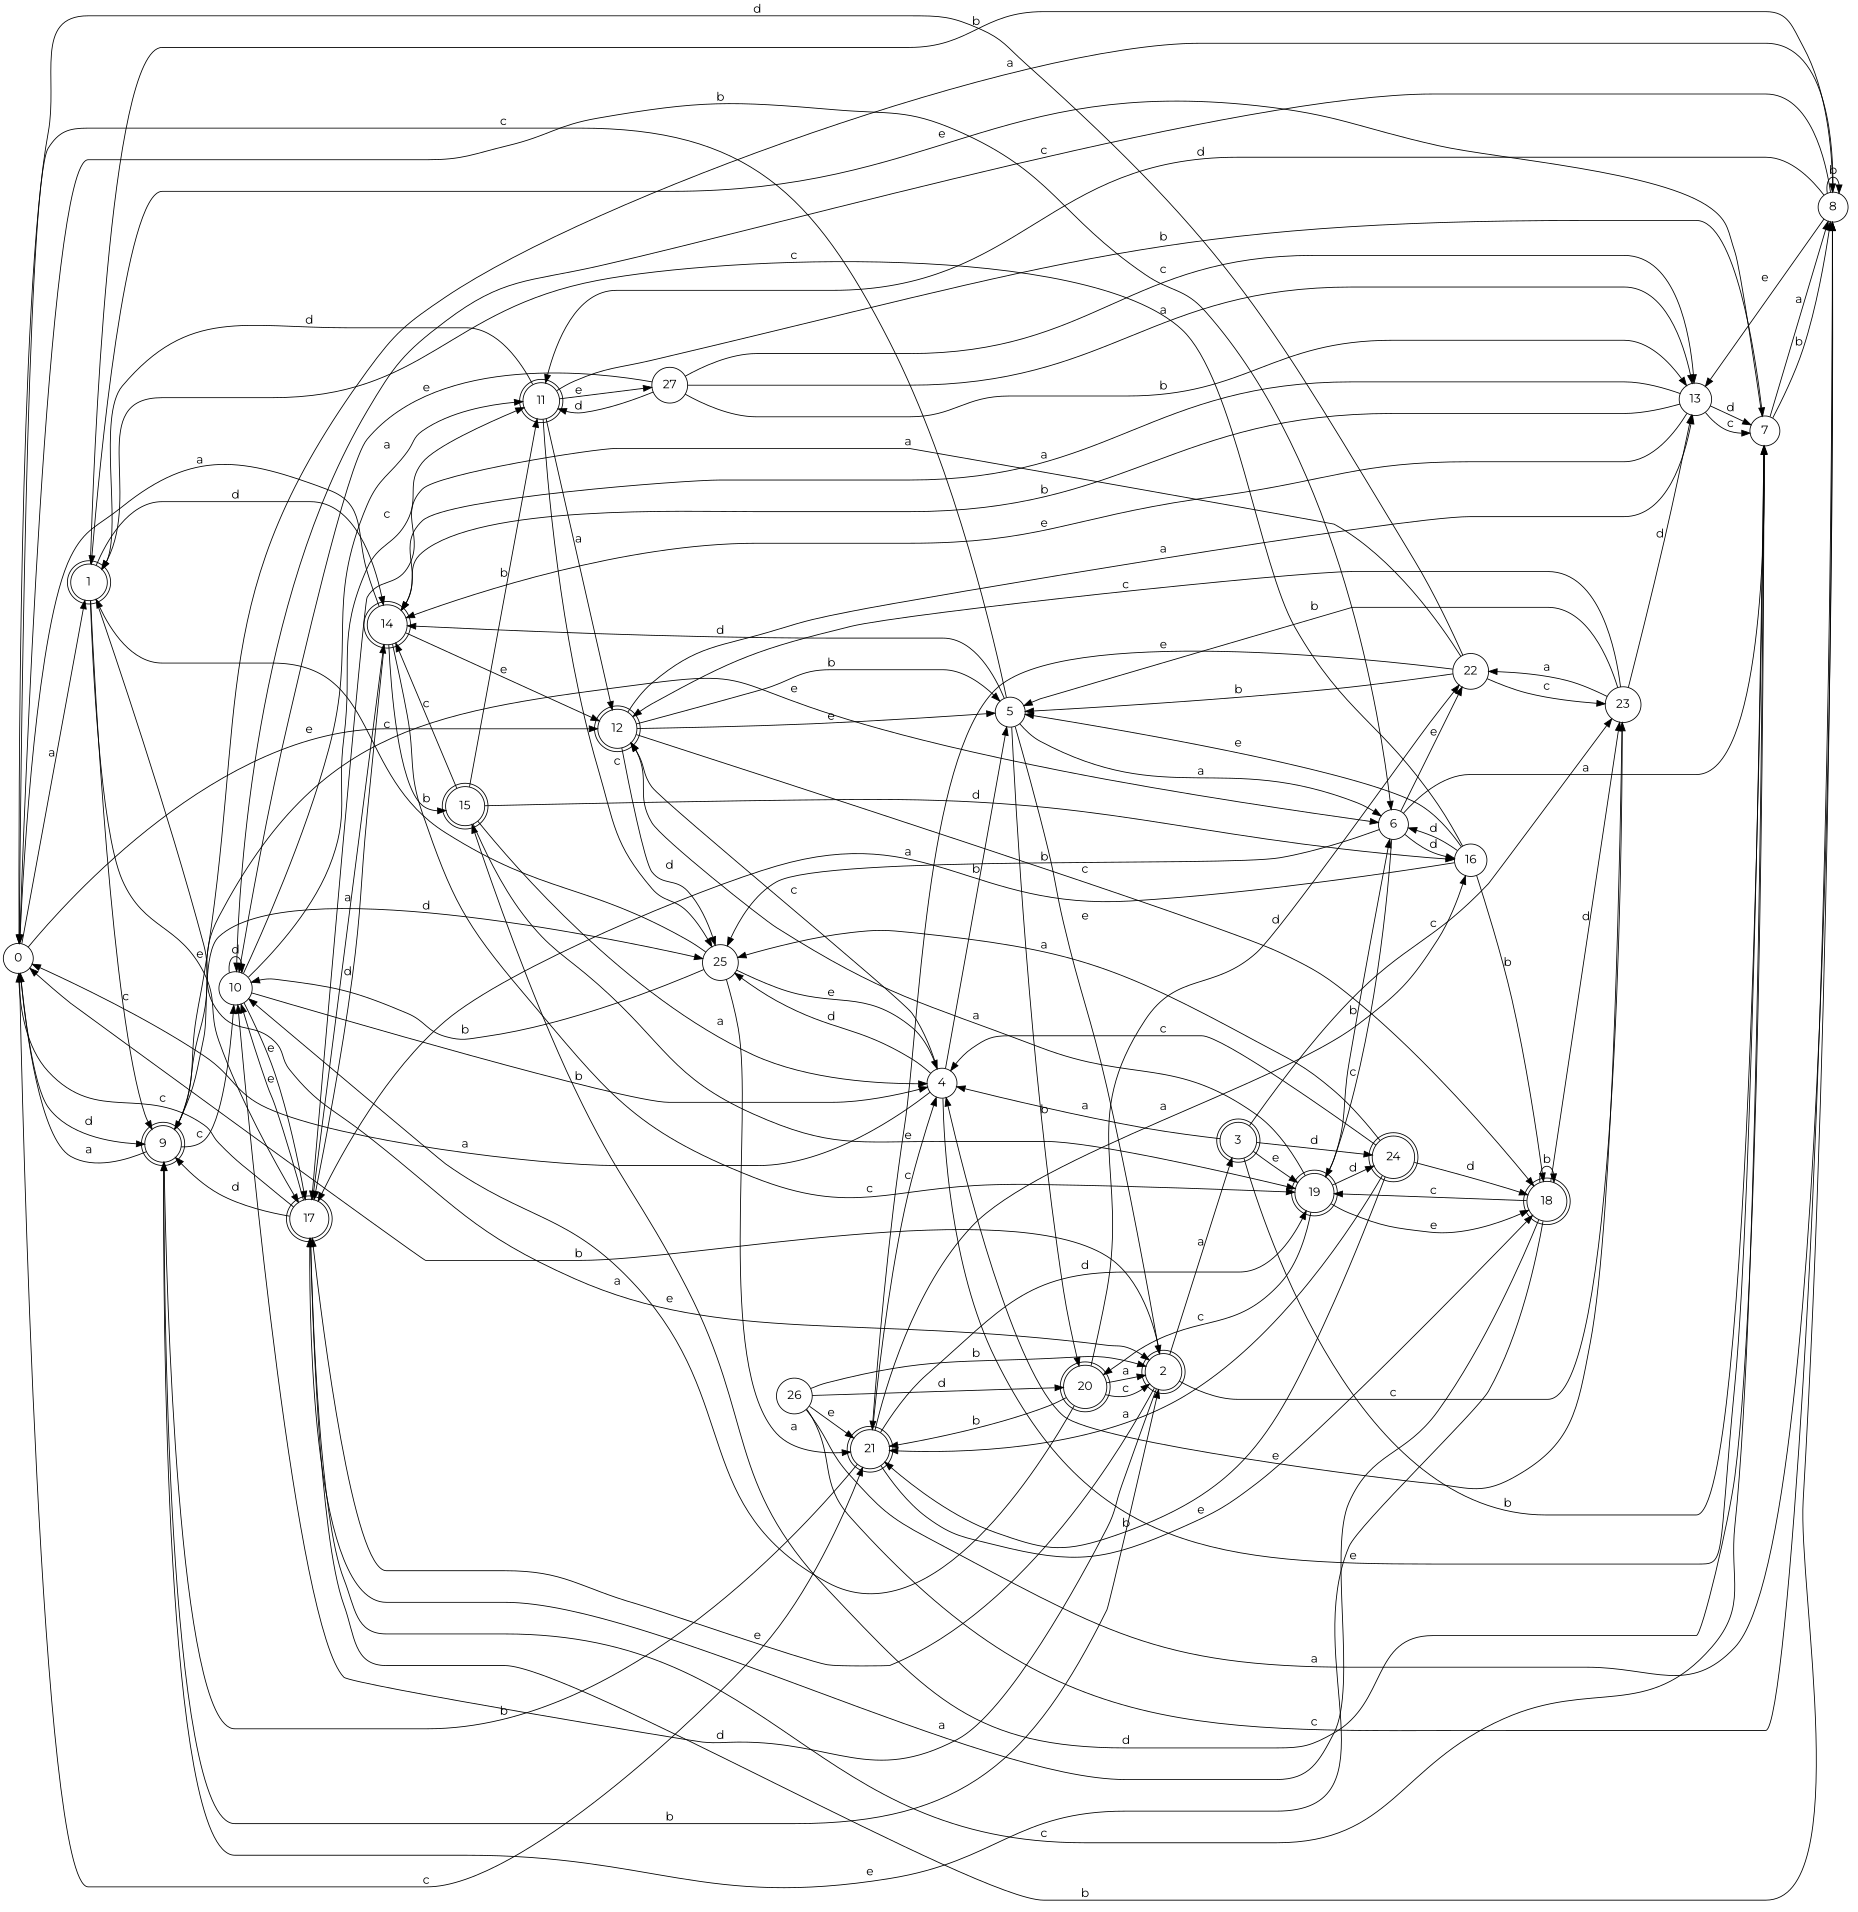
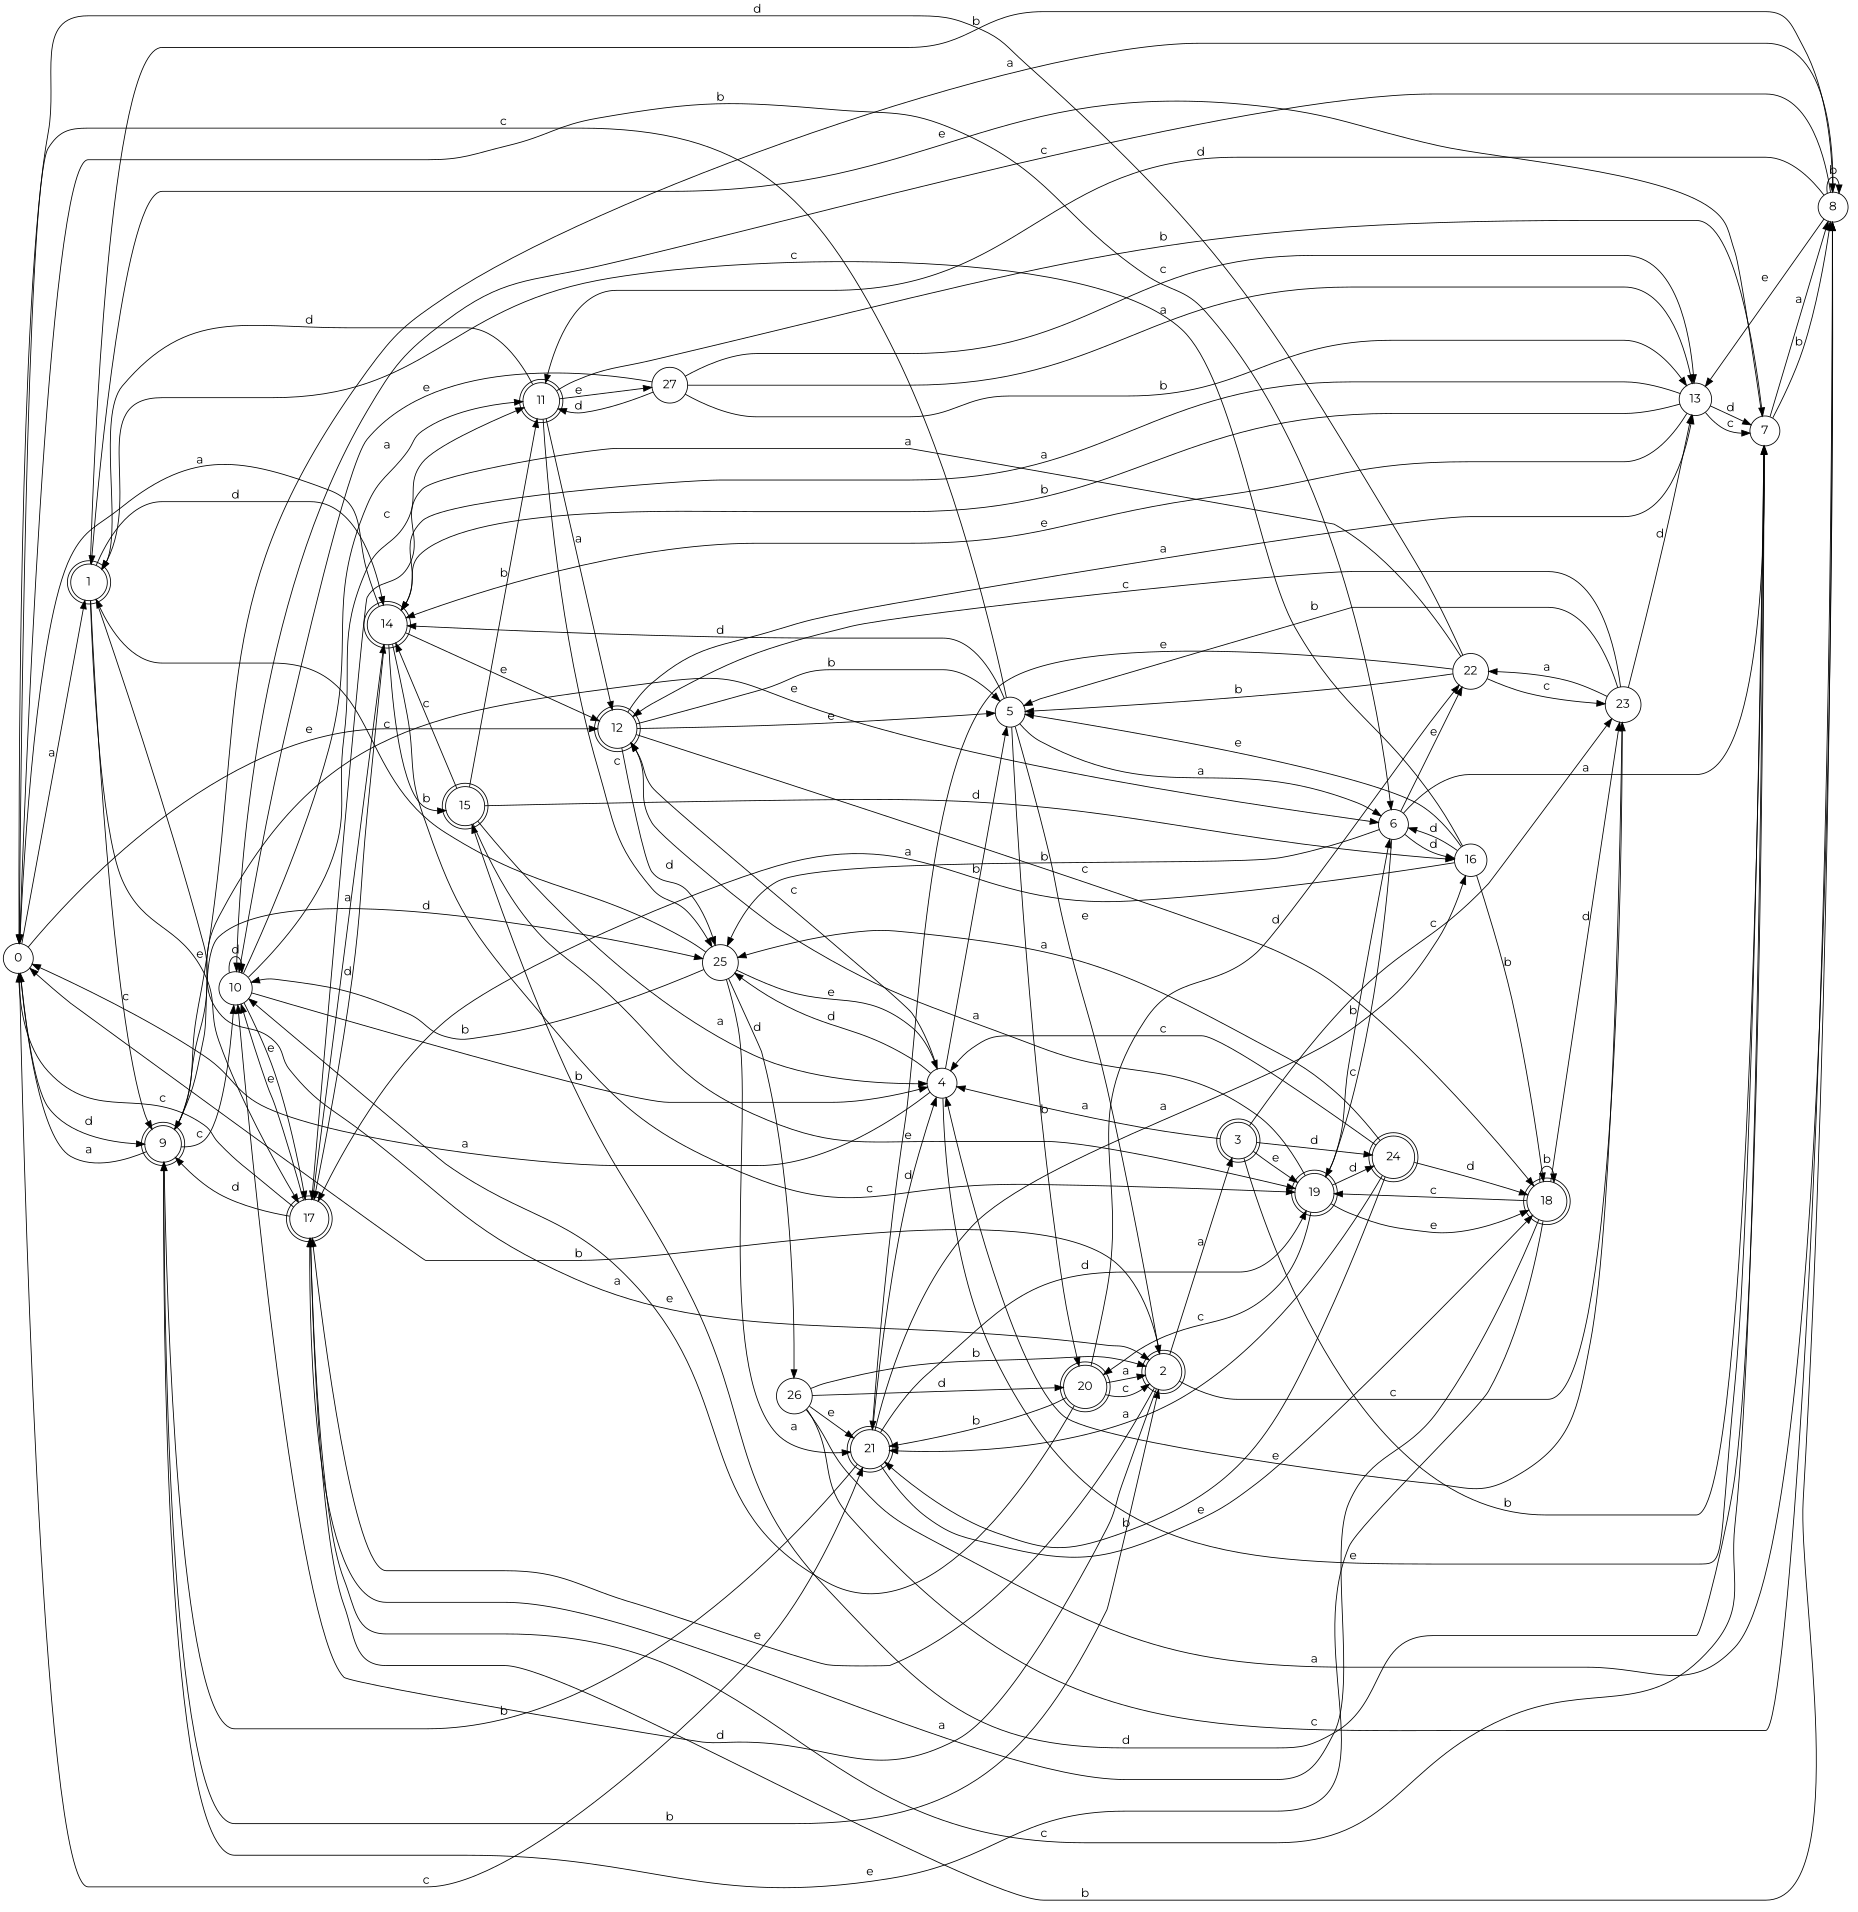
  digraph {
    fontname=Montserrat
    rankdir=LR
    node [color=black fillcolor=white fontname=Montserrat shape=circle style=filled]
    edge [fontname=Montserrat]
    n1 [label=0]
    n2 [label=1 shape=doublecircle style="rounded,filled"]
    n3 [label=6]
    n4 [label=9 shape=doublecircle style="rounded,filled"]
    n5 [label=12 shape=doublecircle style="rounded,filled"]
    n6 [label=21 shape=doublecircle style="rounded,filled"]
    n7 [label=2 shape=doublecircle style="rounded,filled"]
    n8 [label=8]
    n9 [label=14 shape=doublecircle style="rounded,filled"]
    n10 [label=17 shape=doublecircle style="rounded,filled"]
    n11 [label=7]
    n12 [label=19 shape=doublecircle style="rounded,filled"]
    n13 [label=25]
    n14 [label=16]
    n15 [label=22]
    n16 [label=10]
    n17 [label=5]
    n18 [label=13]
    n19 [label=18 shape=doublecircle style="rounded,filled"]
    n20 [label=4]
    n21 [label=3 shape=doublecircle style="rounded,filled"]
    n22 [label=23]
    n23 [label=11 shape=doublecircle style="rounded,filled"]
    n24 [label=15 shape=doublecircle style="rounded,filled"]
    n25 [label=24 shape=doublecircle style="rounded,filled"]
    n26 [label=20 shape=doublecircle style="rounded,filled"]
    n27 [label=26]
    n28 [label=27]
    n1 -> n2 [label=a]
    n1 -> n3 [label=b]
    n1 -> n4 [label=d]
    n1 -> n5 [label=e]
    n1 -> n6 [label=c]
    n2 -> n4 [label=c]
    n2 -> n7 [label=a]
    n2 -> n8 [label=b]
    n2 -> n9 [label=d]
    n2 -> n10 [label=e]
    n3 -> n11 [label=a]
    n3 -> n12 [label=c]
    n3 -> n13 [label=b]
    n3 -> n14 [label=d]
    n3 -> n15 [label=e]
    n4 -> n1 [label=a]
    n4 -> n3 [label=e]
    n4 -> n7 [label=b]
    n4 -> n13 [label=d]
    n4 -> n16 [label=c]
    n5 -> n13 [label=d]
    n5 -> n17 [label=b]
    n5 -> n17 [label=e]
    n5 -> n18 [label=a]
    n5 -> n19 [label=c]
    n6 -> n4 [label=b]
    n6 -> n12 [label=d]
    n6 -> n14 [label=a]
    n6 -> n19 [label=e]
-   n6 -> n20 [label=c]
+   n6 -> n20 [label=d]
    n7 -> n1 [label=b]
    n7 -> n10 [label=e]
    n7 -> n16 [label=d]
    n7 -> n21 [label=a]
    n7 -> n22 [label=c]
    n8 -> n4 [label=a]
    n8 -> n8 [label=b]
    n8 -> n16 [label=c]
    n8 -> n18 [label=e]
    n8 -> n23 [label=d]
    n9 -> n1 [label=a]
    n9 -> n5 [label=e]
    n9 -> n10 [label=d]
    n9 -> n12 [label=c]
    n9 -> n24 [label=b]
    n10 -> n1 [label=c]
    n10 -> n4 [label=d]
    n10 -> n8 [label=b]
    n10 -> n9 [label=a]
    n10 -> n16 [label=e]
    n11 -> n2 [label=e]
    n11 -> n8 [label=a]
    n11 -> n8 [label=b]
    n11 -> n10 [label=c]
    n11 -> n24 [label=d]
    n12 -> n3 [label=b]
    n12 -> n5 [label=a]
    n12 -> n19 [label=e]
    n12 -> n25 [label=d]
    n12 -> n26 [label=c]
    n13 -> n2 [label=c]
    n13 -> n6 [label=a]
    n13 -> n16 [label=b]
    n13 -> n20 [label=e]
+   n13 -> n27 [label=d]
    n14 -> n2 [label=c]
    n14 -> n3 [label=d]
    n14 -> n10 [label=a]
    n14 -> n17 [label=e]
    n14 -> n19 [label=b]
    n15 -> n1 [label=d]
    n15 -> n6 [label=e]
    n15 -> n10 [label=a]
    n15 -> n17 [label=b]
    n15 -> n22 [label=c]
    n16 -> n10 [label=e]
    n16 -> n16 [label=d]
    n16 -> n20 [label=b]
    n16 -> n23 [label=a]
    n16 -> n23 [label=c]
    n17 -> n1 [label=c]
    n17 -> n3 [label=a]
    n17 -> n7 [label=e]
    n17 -> n9 [label=d]
    n17 -> n26 [label=b]
    n18 -> n9 [label=a]
    n18 -> n9 [label=b]
    n18 -> n9 [label=e]
    n18 -> n11 [label=c]
    n18 -> n11 [label=d]
    n19 -> n4 [label=e]
    n19 -> n10 [label=a]
    n19 -> n12 [label=c]
    n19 -> n19 [label=b]
    n19 -> n22 [label=d]
    n20 -> n1 [label=a]
    n20 -> n5 [label=c]
    n20 -> n11 [label=e]
    n20 -> n13 [label=d]
    n20 -> n17 [label=b]
    n21 -> n11 [label=b]
    n21 -> n12 [label=e]
    n21 -> n20 [label=a]
    n21 -> n22 [label=c]
    n21 -> n25 [label=d]
    n22 -> n5 [label=c]
    n22 -> n15 [label=a]
    n22 -> n17 [label=b]
    n22 -> n18 [label=d]
    n22 -> n20 [label=e]
    n23 -> n2 [label=d]
    n23 -> n5 [label=a]
    n23 -> n11 [label=b]
    n23 -> n13 [label=c]
    n23 -> n28 [label=e]
    n24 -> n9 [label=c]
    n24 -> n12 [label=e]
    n24 -> n14 [label=d]
    n24 -> n20 [label=a]
    n24 -> n23 [label=b]
    n25 -> n6 [label=a]
    n25 -> n6 [label=b]
    n25 -> n13 [label=a]
    n25 -> n19 [label=d]
    n25 -> n20 [label=c]
    n26 -> n6 [label=b]
    n26 -> n7 [label=a]
    n26 -> n7 [label=c]
    n26 -> n15 [label=d]
    n26 -> n16 [label=e]
    n27 -> n6 [label=e]
    n27 -> n7 [label=b]
    n27 -> n8 [label=a]
    n27 -> n8 [label=c]
    n27 -> n26 [label=d]
    n28 -> n16 [label=e]
    n28 -> n18 [label=a]
    n28 -> n18 [label=b]
    n28 -> n18 [label=c]
    n28 -> n23 [label=d]
  }
